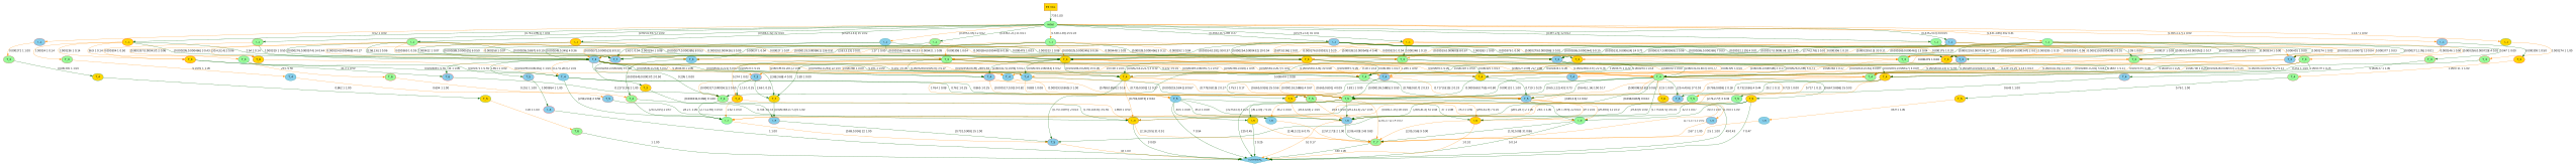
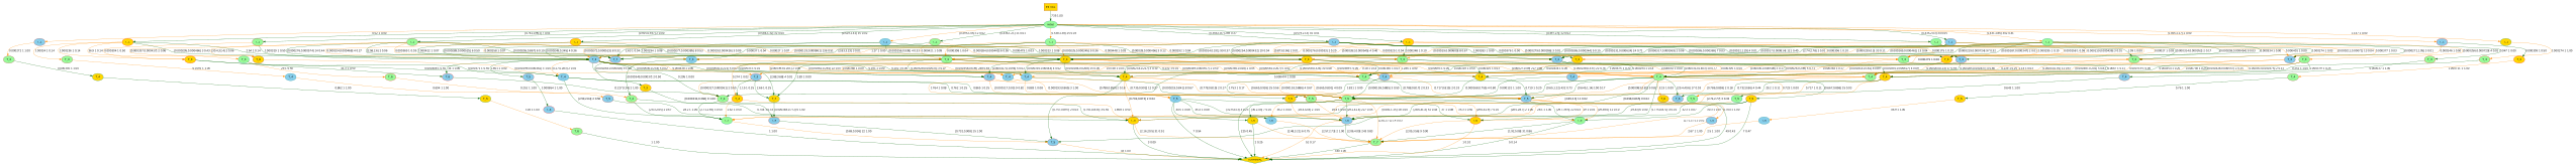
  digraph {
    fontname=Nunito
    node [style=filled fillcolor=skyblue color=brown fontname=Nunito]
    edge [color=darkgreen fontname=Nunito]
    n1 [label=T_1]
    n2 [label=T_3 fillcolor=palegreen]
    n3 [label=T_1 fillcolor=gold color=teal]
    n4 [label=T_3 fillcolor=palegreen color=red]
    n5 [label=T_1 color=red]
    n6 [label=T_3 fillcolor=gold color=red]
    n7 [label=T_3]
    n8 [label=T_1 fillcolor=palegreen]
    n9 [label=T_3 fillcolor=gold color=red]
    n10 [label=T_3]
    n11 [label=T_1 fillcolor=palegreen]
    n12 [label=T_3 fillcolor=palegreen color=teal]
    n13 [label=T_3 fillcolor=gold color=teal]
    n14 [label=T_1 fillcolor=palegreen color=teal]
    n15 [label=T_3 fillcolor=palegreen color=teal]
    n16 [label=T_3 fillcolor=palegreen]
    n17 [label=T_3 color=red]
    n18 [label=T_3 fillcolor=palegreen]
    n19 [label=T_1 color=teal]
    n20 [label=T_1 fillcolor=gold color=red]
    n21 [label=T_3 color=teal]
    n22 [label=T_1 fillcolor=gold color=red]
    n23 [label=T_3 fillcolor=palegreen]
    n24 [label=T_6 fillcolor=gold]
    n25 [label=T_7 color=red]
    n26 [label=T_1]
    n27 [label=T_3 fillcolor=gold color=red]
    n28 [label=T_3]
    n29 [label=T_1 fillcolor=gold color=red]
    n30 [label=T_3 fillcolor=gold]
    n31 [label=T_1 fillcolor=palegreen color=teal]
    n32 [label=T_3 fillcolor=gold]
    n33 [label=T_1 fillcolor=palegreen]
    n34 [label=T_3 fillcolor=palegreen color=teal]
    n35 [label=T_1 fillcolor=palegreen color=teal]
    n36 [label=T_3 fillcolor=palegreen color=red]
    n37 [label=T_3 color=red]
    n38 [label=T_3 fillcolor=palegreen]
    n39 [label=T_1]
    n40 [label=T_4 fillcolor=gold color=teal]
    n41 [label=T_4]
    n42 [label=T_4 fillcolor=palegreen]
    n43 [label=T_4 color=teal]
    n44 [label=T_4 fillcolor=palegreen]
    n45 [label=T_3 fillcolor=gold]
    n46 [label=T_4]
    n47 [label=T_4 fillcolor=gold color=teal]
    n48 [label=T_4 fillcolor=palegreen]
    n49 [label=T_4 fillcolor=gold color=teal]
    n50 [label=T_4 fillcolor=palegreen]
    n51 [label=T_4]
    n52 [label=T_4 color=teal]
    n53 [label=T_6 fillcolor=palegreen color=red]
    n54 [label=T_6 color=red]
    n55 [label=T_4 fillcolor=palegreen color=red]
    n56 [label=T_4 fillcolor=palegreen]
    n57 [label=T_4 fillcolor=gold]
    n58 [label=T_4 fillcolor=gold color=red]
    n59 [label=T_7 fillcolor=gold color=teal]
    n60 [label=T_4 color=red]
    n61 [label=T_4 color=teal]
    n62 [label=T_4 color=teal]
    n63 [label=T_4 color=red]
    n64 [label=T_5]
    n65 [label=T_5 fillcolor=palegreen]
    n66 [label=T_5 fillcolor=palegreen color=teal]
    n67 [label=T_5]
    n68 [label=T_5 fillcolor=gold]
    n69 [label=T_5 fillcolor=gold color=teal]
    n70 [label=T_5]
    n71 [label=T_4 color=red]
-   n72 [label=TERMINAL shape=diamond color=teal]
+   n72 [label=TERMINAL shape=diamond fillcolor=gold color=teal]
    n73 [label=T_5]
    n74 [label=T_5 fillcolor=gold]
    n75 [label=T_7 fillcolor=palegreen color=teal]
    n76 [label=T_5 fillcolor=palegreen color=red]
    n77 [label=T_5 fillcolor=gold]
    n78 [label=T_5 color=teal]
    n79 [label=T_5 fillcolor=palegreen color=teal]
    n80 [label=T_6]
    n81 [label=T_5 fillcolor=gold]
    n82 [label=T_6 fillcolor=gold]
    n83 [label=T_6]
    n84 [label=T_6 color=teal]
    n85 [label=T_6 fillcolor=palegreen]
    n86 [label=T_5]
    n87 [label=T_7 fillcolor=palegreen color=red]
    n88 [label=T_6 fillcolor=palegreen color=teal]
    n89 [label=T_6 fillcolor=gold color=red]
    n90 [label=T_6 color=teal]
    n91 [label=T_6 fillcolor=gold color=teal]
    n92 [label=initial fillcolor=palegreen color=teal]
    n93 [label=INITIAL shape=box fillcolor=gold]
    n1 -> n2 [label="0.000272 1 1.00" color=darkorange]
    n2 -> n40 [label="0.000336 1 1.00"]
    n3 -> n4 [label="0.000274 1 1.00" color=darkorange]
    n4 -> n44 [label="0.351 1 1.00"]
    n5 -> n6 [label="0.000309 1 0.50"]
    n5 -> n7 [label="0.000246 1 0.50" color=darkorange]
    n6 -> n42 [label="0.000711 1 1.00" color=darkorange]
    n7 -> n48 [label="[0.000487,0.201] 5 0.83" color=darkorange]
    n7 -> n49 [label="0.000364 1 0.17" color=darkorange]
    n8 -> n9 [label="0.000304 1 0.50" color=darkorange]
    n8 -> n10 [label="0.000329 1 0.50"]
    n9 -> n52 [label="0.000408 1 0.50"]
    n9 -> n54 [label="41.3 1 0.50"]
    n10 -> n44 [label="[0.000582,0.207] 5 0.02" color=darkorange]
    n10 -> n47 [label="[0.000362,0.281] 22 0.07" color=darkorange]
    n10 -> n48 [label="[0.000358,0.639] 248 0.84" color=darkorange]
    n10 -> n49 [label="0.202 1 0.00"]
    n10 -> n50 [label="0.191 1 0.00"]
    n10 -> n52 [label="[0.27,0.283] 2 0.01" color=darkorange]
    n10 -> n54 [label="34 1 0.00"]
    n10 -> n56 [label="0.295 1 0.00"]
    n10 -> n59 [label="[2.88,3.68] 4 0.01"]
    n10 -> n61 [label="[0.000502,0.221] 5 0.02"]
    n10 -> n62 [label="0.000438 1 0.00" color=darkorange]
    n10 -> n63 [label="[0.000545,0.234] 5 0.02"]
    n10 -> n64 [label="0.801 1 0.00"]
    n11 -> n10 [label="[0.000249,0.345] 4 0.36"]
    n11 -> n12 [label="0.000421 1 0.09" color=darkorange]
    n11 -> n13 [label="[0.000284,0.000443] 6 0.55" color=darkorange]
    n12 -> n47 [label="[0.000528,0.000533] 3 0.07"]
    n12 -> n48 [label="[0.000258,0.326] 30 0.68" color=darkorange]
    n12 -> n50 [label="0.232 1 0.02"]
    n12 -> n57 [label="[0.000315,0.000627] 4 0.09"]
    n12 -> n58 [label="0.274 1 0.02" color=darkorange]
    n12 -> n60 [label="[0.000366,0.018] 2 0.05" color=darkorange]
    n12 -> n61 [label="[0.000393,0.201] 2 0.05" color=darkorange]
    n12 -> n63 [label="0.000533 1 0.02"]
    n13 -> n44 [label="0.000653 1 0.00" color=darkorange]
    n13 -> n47 [label="[0.000284,0.0208] 15 0.06"]
    n13 -> n48 [label="[0.00027,0.49] 227 0.88" color=darkorange]
    n13 -> n49 [label="0.000693 1 0.00" color=darkorange]
    n13 -> n50 [label="0.000389 1 0.00" color=darkorange]
    n13 -> n59 [label="2.83 1 0.00"]
    n13 -> n60 [label="0.286 1 0.00" color=darkorange]
    n13 -> n61 [label="[0.000316,0.00044] 4 0.02"]
    n13 -> n62 [label="0.000368 1 0.00" color=darkorange]
    n13 -> n63 [label="[0.000417,0.0194] 5 0.02"]
    n14 -> n15 [label="0.000258 1 0.08" color=darkorange]
    n14 -> n16 [label="[0.00029,0.000609] 8 0.67" color=darkorange]
    n14 -> n17 [label="0.000279 1 0.08" color=darkorange]
    n14 -> n18 [label="[0.000314,0.000352] 2 0.17"]
    n15 -> n44 [label="0.0667 1 0.11"]
    n15 -> n48 [label="[0.000314,0.182] 8 0.89" color=darkorange]
    n16 -> n48 [label="[0.000312,0.403] 10 0.77"]
    n16 -> n56 [label="0.000474 1 0.08"]
    n16 -> n57 [label="[0.000428,0.000557] 2 0.15"]
    n17 -> n56 [label="[0.000327,0.000361] 2 0.50" color=darkorange]
    n17 -> n58 [label="1.15 1 0.25"]
    n17 -> n59 [label="2.66 1 0.25"]
    n18 -> n44 [label="0.000719 1 0.06" color=darkorange]
    n18 -> n48 [label="[0.00031,0.35] 12 0.67" color=darkorange]
    n18 -> n57 [label="[0.000353,0.000375] 2 0.11" color=darkorange]
    n18 -> n60 [label="[0.00045,0.000508] 3 0.17" color=darkorange]
    n19 -> n10 [label="[0.000289,0.000525] 6 0.50"]
    n19 -> n12 [label="0.000294 1 0.08"]
    n19 -> n13 [label="[0.000256,0.938] 4 0.33"]
    n19 -> n16 [label="0.000323 1 0.08"]
    n20 -> n10 [label="[0.000324,0.000468] 4 0.27" color=darkorange]
    n20 -> n12 [label="0.000258 1 0.07" color=darkorange]
    n20 -> n13 [label="[0.000277,0.000385] 8 0.53"]
    n20 -> n16 [label="0.00027 1 0.07" color=darkorange]
    n20 -> n21 [label="0.000422 1 0.07"]
    n21 -> n48 [label="[0.000449,0.000557] 2 0.50" color=darkorange]
    n21 -> n55 [label="[0.000349,0.00037] 2 0.50"]
    n22 -> n9 [label="0.000236 1 0.14" color=darkorange]
    n22 -> n10 [label="[0.000295,0.000466] 3 0.43"]
    n22 -> n23 [label="0.00034 1 0.14" color=darkorange]
    n22 -> n24 [label="36.9 1 0.14" color=darkorange]
    n22 -> n25 [label="2.54 1 0.14"]
    n23 -> n43 [label="0.0191 1 1.00" color=darkorange]
    n24 -> n17 [label="[0.000299,0.000462] 3 1.00" color=darkorange]
    n25 -> n45 [label="[0.000263,0.000404] 9 1.00"]
    n26 -> n7 [label="0.000377 1 0.03" color=darkorange]
    n26 -> n12 [label="[0.000265,0.000344] 5 0.15"]
    n26 -> n13 [label="[0.000231,0.000624] 24 0.71"]
    n26 -> n18 [label="0.000274 1 0.03"]
    n26 -> n27 [label="0.00027 1 0.03" color=darkorange]
    n26 -> n28 [label="[0.000317,0.000369] 2 0.06"]
    n27 -> n47 [label="0.000434 1 0.06"]
    n27 -> n48 [label="[0.000264,0.24] 17 0.94" color=darkorange]
    n28 -> n47 [label="0.18 1 0.14" color=darkorange]
    n28 -> n48 [label="[0.00026,0.249] 5 0.71"]
    n28 -> n49 [label="0.000294 1 0.14"]
    n29 -> n12 [label="[0.000276,0.00033] 2 0.20" color=darkorange]
    n29 -> n13 [label="[0.000262,0.000545] 4 0.40" color=darkorange]
    n29 -> n15 [label="0.000175 1 0.10" color=darkorange]
    n29 -> n16 [label="0.000348 1 0.10"]
    n29 -> n27 [label="0.000295 1 0.10" color=darkorange]
    n29 -> n30 [label="0.000306 1 0.10" color=darkorange]
    n30 -> n50 [label="0.000319 1 0.50"]
    n30 -> n51 [label="0.000305 1 0.50" color=darkorange]
    n31 -> n10 [label="[0.000272,0.000523] 8 0.32" color=darkorange]
    n31 -> n12 [label="0.000308 1 0.04" color=darkorange]
    n31 -> n13 [label="[0.000225,0.000345] 9 0.36" color=darkorange]
    n31 -> n15 [label="0.000325 1 0.04" color=darkorange]
    n31 -> n21 [label="0.00037 1 0.04"]
    n31 -> n25 [label="2.63 1 0.04"]
    n31 -> n28 [label="0.000292 1 0.04" color=darkorange]
    n31 -> n32 [label="[0.00028,0.000456] 3 0.12"]
    n32 -> n44 [label="2.14 1 0.03" color=darkorange]
    n32 -> n47 [label="[0.000234,0.217] 3 0.10"]
    n32 -> n48 [label="[0.000238,0.337] 22 0.76" color=darkorange]
    n32 -> n49 [label="0.000425 1 0.03"]
    n32 -> n50 [label="0.000346 1 0.03"]
    n32 -> n62 [label="0.0748 1 0.03" color=darkorange]
    n33 -> n10 [label="[0.000276,0.000574] 14 0.44"]
    n33 -> n13 [label="[0.000255,0.867] 6 0.19"]
    n33 -> n18 [label="0.000448 1 0.03" color=darkorange]
    n33 -> n21 [label="0.000369 1 0.03" color=darkorange]
    n33 -> n24 [label="[30.4,32.4] 2 0.06" color=darkorange]
    n33 -> n25 [label="[2.58,2.6] 2 0.06"]
    n33 -> n28 [label="0.000479 1 0.03"]
    n33 -> n32 [label="[0.00033,0.000426] 3 0.09" color=darkorange]
    n33 -> n34 [label="[0.000337,0.000417] 2 0.06" color=darkorange]
    n34 -> n52 [label="0.000371 1 0.50"]
    n34 -> n53 [label="29 1 0.50" color=darkorange]
    n35 -> n7 [label="[0.000271,1.05] 3 0.01"]
    n35 -> n10 [label="[0.00017,0.000814] 121 0.40"]
    n35 -> n12 [label="[0.000239,0.3] 33 0.11" color=darkorange]
    n35 -> n13 [label="[0.000219,0.000724] 97 0.32"]
    n35 -> n15 [label="[0.000219,0.000436] 3 0.01" color=darkorange]
    n35 -> n18 [label="[0.000211,0.00071] 13 0.04" color=darkorange]
    n35 -> n25 [label="[2.74,2.78] 2 0.01"]
    n35 -> n27 [label="[0.000259,0.000454] 9 0.03"]
    n35 -> n28 [label="[0.000287,0.000347] 2 0.01"]
    n35 -> n32 [label="[0.000269,0.000461] 13 0.04" color=darkorange]
    n35 -> n36 [label="0.947 1 0.00"]
    n35 -> n37 [label="0.000334 1 0.00"]
    n35 -> n38 [label="[0.000256,0.000729] 4 0.01" color=darkorange]
    n36 -> n41 [label="0.000537 1 1.00"]
    n37 -> n48 [label="[0.000285,0.000437] 4 0.80"]
    n37 -> n50 [label="0.000675 1 0.20"]
    n38 -> n44 [label="0.000738 1 0.25" color=darkorange]
    n38 -> n48 [label="0.000354 1 0.25"]
    n38 -> n57 [label="0.000379 1 0.25"]
    n38 -> n61 [label="0.239 1 0.25" color=darkorange]
    n39 -> n7 [label="0.000401 1 0.00" color=darkorange]
    n39 -> n10 [label="[0.000133,0.000861] 136 0.51" color=darkorange]
    n39 -> n13 [label="[0.00024,0.331] 99 0.37"]
    n39 -> n15 [label="[0.000279,0.000396] 3 0.01" color=darkorange]
    n39 -> n16 [label="[0.873,0.96] 2 0.01" color=darkorange]
    n39 -> n18 [label="1.09 1 0.00"]
    n39 -> n21 [label="1.27 1 0.00" color=darkorange]
    n39 -> n25 [label="[2.83,3.23] 3 0.01"]
    n39 -> n27 [label="[0.000265,0.000369] 7 0.03"]
    n39 -> n28 [label="0.000283 1 0.00"]
    n39 -> n30 [label="0.000376 1 0.00"]
    n39 -> n32 [label="[0.000254,0.000432] 10 0.04"]
    n39 -> n37 [label="[0.00022,1.29] 4 0.01"]
    n40 -> n69 [label="0.862 1 1.00"]
    n41 -> n66 [label="0.643 1 1.00"]
    n42 -> n68 [label="0.76 1 1.00"]
    n43 -> n67 [label="0.694 1 1.00" color=darkorange]
    n44 -> n65 [label="[0.000083,0.82] 9 0.82" color=darkorange]
    n44 -> n73 [label="[0.786,0.859] 2 0.18" color=darkorange]
    n45 -> n46 [label="[0.000334,0.366] 9 1.00"]
    n46 -> n70 [label="[0.732,0.908] 15 1.00"]
    n47 -> n65 [label="[0.665,0.926] 25 0.56" color=darkorange]
    n47 -> n70 [label="[0.757,0.897] 2 0.04"]
    n47 -> n73 [label="[0.665,0.891] 4 0.09" color=darkorange]
    n47 -> n74 [label="[0.794,0.873] 2 0.04" color=darkorange]
    n47 -> n78 [label="[0.735,0.902] 12 0.27" color=darkorange]
    n48 -> n65 [label="[0.65,1.22] 432 0.73"]
    n48 -> n70 [label="[0.775,0.872] 4 0.01"]
    n48 -> n73 [label="[0.645,1.14] 100 0.17"]
    n48 -> n74 [label="[0.698,0.865] 9 0.02"]
    n48 -> n75 [label="[2.89,3.3] 11 0.02" color=darkorange]
    n48 -> n77 [label="0.831 1 0.00"]
    n48 -> n79 [label="0.723 1 0.00" color=darkorange]
    n48 -> n80 [label="[29.4,40.6] 17 0.03"]
    n48 -> n81 [label="[0.667,0.858] 15 0.03"]
    n48 -> n82 [label="32.9 1 0.00" color=darkorange]
    n49 -> n65 [label="[0.000168,0.755] 4 0.80"]
    n49 -> n73 [label="0.719 1 0.20"]
    n50 -> n65 [label="[0.000153,0.886] 4 0.67" color=darkorange]
    n50 -> n73 [label="[0.788,0.817] 2 0.33"]
    n51 -> n65 [label="0.000132 1 1.00"]
    n52 -> n65 [label="0.865 1 0.25"]
    n52 -> n75 [label="[2.59,2.64] 2 0.50"]
    n52 -> n77 [label="0.762 1 0.25"]
    n53 -> n55 [label="0.251 1 1.00" color=darkorange]
    n54 -> n56 [label="[0.227,0.24] 2 1.00"]
    n55 -> n74 [label="0.744 1 0.33"]
    n55 -> n75 [label="[2.63,2.65] 2 0.67"]
    n56 -> n74 [label="[0.761,0.833] 3 0.50"]
    n56 -> n75 [label="[2.71,2.94] 3 0.50"]
    n57 -> n65 [label="[0.732,0.86] 4 0.44"]
    n57 -> n75 [label="[2.74,2.77] 3 0.33" color=darkorange]
    n57 -> n79 [label="0.717 1 0.11" color=darkorange]
    n57 -> n80 [label="29.2 1 0.11"]
    n58 -> n74 [label="0.868 1 0.50" color=darkorange]
    n58 -> n75 [label="2.62 1 0.50" color=darkorange]
    n59 -> n46 [label="[0.000348,0.772] 6 1.00"]
    n60 -> n65 [label="[0.000159,0.885] 3 0.50"]
    n60 -> n73 [label="[0.717,0.819] 2 0.33" color=darkorange]
    n60 -> n76 [label="0.753 1 0.17"]
    n61 -> n65 [label="[0.000219,0.841] 8 0.67"]
    n61 -> n73 [label="[0.778,0.819] 2 0.17" color=darkorange]
    n61 -> n76 [label="0.883 1 0.08" color=darkorange]
    n61 -> n78 [label="0.764 1 0.08" color=darkorange]
    n62 -> n65 [label="[0.000193,0.865] 3 1.00" color=darkorange]
    n63 -> n65 [label="[0.000117,0.93] 9 0.82" color=darkorange]
    n63 -> n73 [label="[0.788,0.859] 2 0.18" color=darkorange]
    n64 -> n71 [label="0.000654 1 1.00"]
    n65 -> n72 [label=" 225 0.45"]
    n65 -> n83 [label="[29.2,42.4] 227 0.45"]
    n65 -> n87 [label="[2.81,3.72] 14 0.03" color=darkorange]
    n65 -> n88 [label="[29.7,39.5] 22 0.04"]
    n65 -> n89 [label="[29.6,42.9] 7 0.01" color=darkorange]
    n65 -> n90 [label="36.2 1 0.00" color=darkorange]
    n65 -> n91 [label="[30.2,43] 7 0.01"]
    n66 -> n83 [label="28.1 1 1.00" color=darkorange]
    n67 -> n83 [label="28.2 1 1.00"]
    n68 -> n84 [label="46.9 1 1.00" color=darkorange]
    n69 -> n85 [label="104 1 1.00" color=darkorange]
    n70 -> n72 [label=" 43 1.00" color=darkorange]
    n71 -> n72 [label=" 1 1.00"]
    n73 -> n72 [label=" 49 0.43"]
    n73 -> n83 [label="[28.6,41.4] 51 0.44"]
    n73 -> n87 [label="[2.71,3.7] 2 0.02" color=darkorange]
    n73 -> n88 [label="[29,38.6] 12 0.10" color=darkorange]
    n73 -> n89 [label="29 1 0.01" color=darkorange]
    n74 -> n72 [label=" 3 0.09"]
    n74 -> n87 [label="[2.16,20.5] 31 0.91" color=darkorange]
    n75 -> n70 [label="[0.69,0.936] 22 1.00" color=darkorange]
    n76 -> n83 [label="28.4 1 0.50" color=darkorange]
    n76 -> n88 [label="35.3 1 0.50" color=darkorange]
    n77 -> n83 [label="[28.4,32.8] 2 1.00" color=darkorange]
    n78 -> n72 [label=" 7 0.54"]
    n78 -> n83 [label="[32.9,43.3] 3 0.23"]
    n78 -> n89 [label="37 1 0.08"]
    n78 -> n90 [label="45.4 1 0.08"]
    n78 -> n91 [label="44.5 1 0.08"]
    n79 -> n83 [label="[28.5,28.7] 2 1.00"]
    n80 -> n74 [label="[0.681,1.15] 18 1.00" color=darkorange]
    n81 -> n72 [label=" 7 0.47"]
    n81 -> n83 [label="[29,43] 6 0.40"]
    n81 -> n88 [label="30.3 1 0.07"]
    n81 -> n89 [label="32.3 1 0.07"]
    n82 -> n86 [label="0.704 1 1.00" color=darkorange]
    n83 -> n72 [label=" 51 0.17" color=darkorange]
    n83 -> n87 [label="[2.06,4.09] 243 0.83"]
    n84 -> n87 [label="2.5 1 1.00" color=darkorange]
    n85 -> n72 [label=" 1 1.00"]
    n86 -> n87 [label="2.67 1 1.00" color=darkorange]
    n87 -> n72 [label=" 340 1.00"]
    n88 -> n72 [label=" 5 0.14"]
    n88 -> n87 [label="[1.92,5.08] 31 0.86"]
    n89 -> n72 [label=" 1 0.10" color=darkorange]
    n89 -> n87 [label="[2.05,3.56] 9 0.90" color=darkorange]
    n90 -> n87 [label="[2.57,2.73] 2 1.00" color=darkorange]
    n91 -> n72 [label=" 2 0.25"]
    n91 -> n87 [label="[2.48,3.21] 6 0.75" color=darkorange]
    n92 -> n1 [label="0.52 1 0.00" color=darkorange]
    n92 -> n3 [label="0.147 1 0.00" color=darkorange]
    n92 -> n5 [label="[0.365,1.17] 2 0.00" color=darkorange]
    n92 -> n8 [label="[0.925,0.937] 2 0.00"]
    n92 -> n11 [label="[0.436,1.21] 11 0.01"]
    n92 -> n14 [label="[0.497,2.5] 12 0.02"]
    n92 -> n19 [label="[0.495,1.05] 12 0.02" color=darkorange]
    n92 -> n20 [label="[0.529,1.41] 15 0.02"]
    n92 -> n22 [label="[0.742,0.901] 7 0.01"]
    n92 -> n26 [label="[0.435,2.03] 34 0.05"]
    n92 -> n29 [label="[0.579,2.13] 10 0.01"]
    n92 -> n31 [label="[0.538,1.38] 25 0.03" color=darkorange]
    n92 -> n33 [label="[0.584,1.32] 32 0.04"]
    n92 -> n35 [label="[0.431,1.86] 302 0.41" color=darkorange]
    n92 -> n39 [label="[0.366,1.87] 269 0.37"]
    n93 -> n92 [label=" 735 1.00"]
  }
